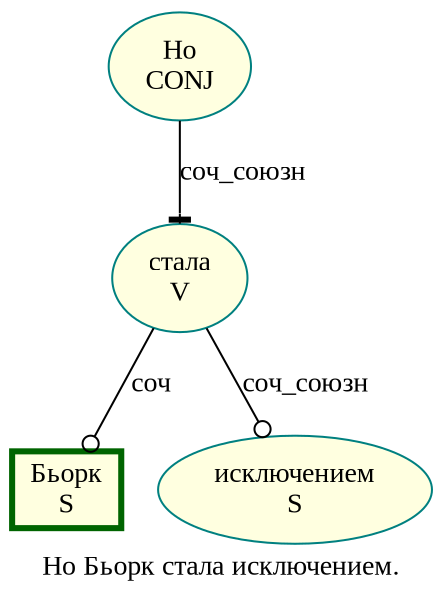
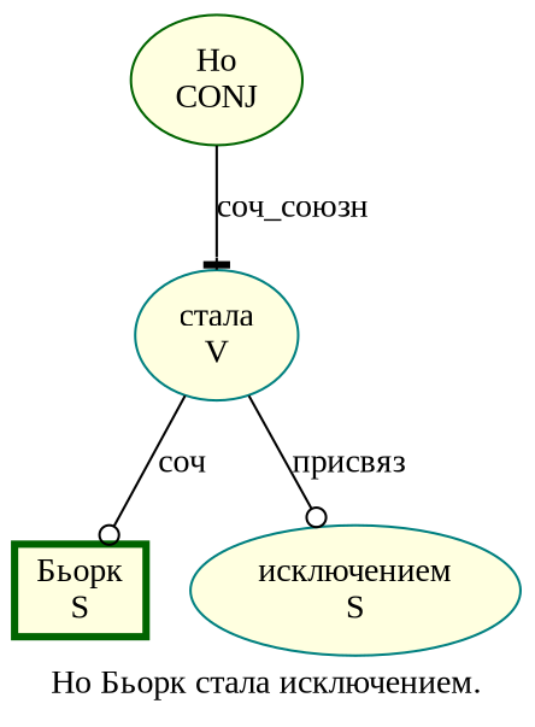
  digraph {
    fontname="Liberation Serif"
    label="Но Бьорк стала исключением."
    node [color=darkgreen fillcolor=lightyellow fontname="Liberation Serif" penwidth=1 shape=ellipse style=filled]
    edge [arrowhead=odot fontname="Liberation Serif"]
-   n1 [color=teal label="Но\nCONJ"]
+   n1 [label="Но\nCONJ"]
    n2 [color=teal label="стала\nV"]
    n3 [label="Бьорк\nS" penwidth=3 shape=box]
    n4 [color=teal label="исключением\nS"]
    n1 -> n2 [arrowhead=tee label="соч_союзн"]
    n2 -> n3 [label="соч"]
-   n2 -> n4 [label="соч_союзн"]
+   n2 -> n4 [label="присвяз"]
  }
